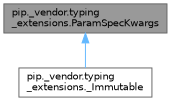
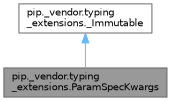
  digraph {
    node [color=gray40 fontname=Helvetica fontsize=10 shape=box style=filled]
    n1 [fillcolor=grey60 fontcolor=black height=0.2 label="pip._vendor.typing\l_extensions.ParamSpecKwargs" width=0.4]
    n2 [fillcolor=white height=0.2 label="pip._vendor.typing\l_extensions._Immutable" width=0.4]
-   n1 -> n2 [color=steelblue1 dir=back fontname=Helvetica fontsize=10 labelfontname=Helvetica labelfontsize=10 style=solid]
+   n2 -> n1 [color=steelblue1 dir=back fontname=Helvetica fontsize=10 labelfontname=Helvetica labelfontsize=10 style=solid]
  }
